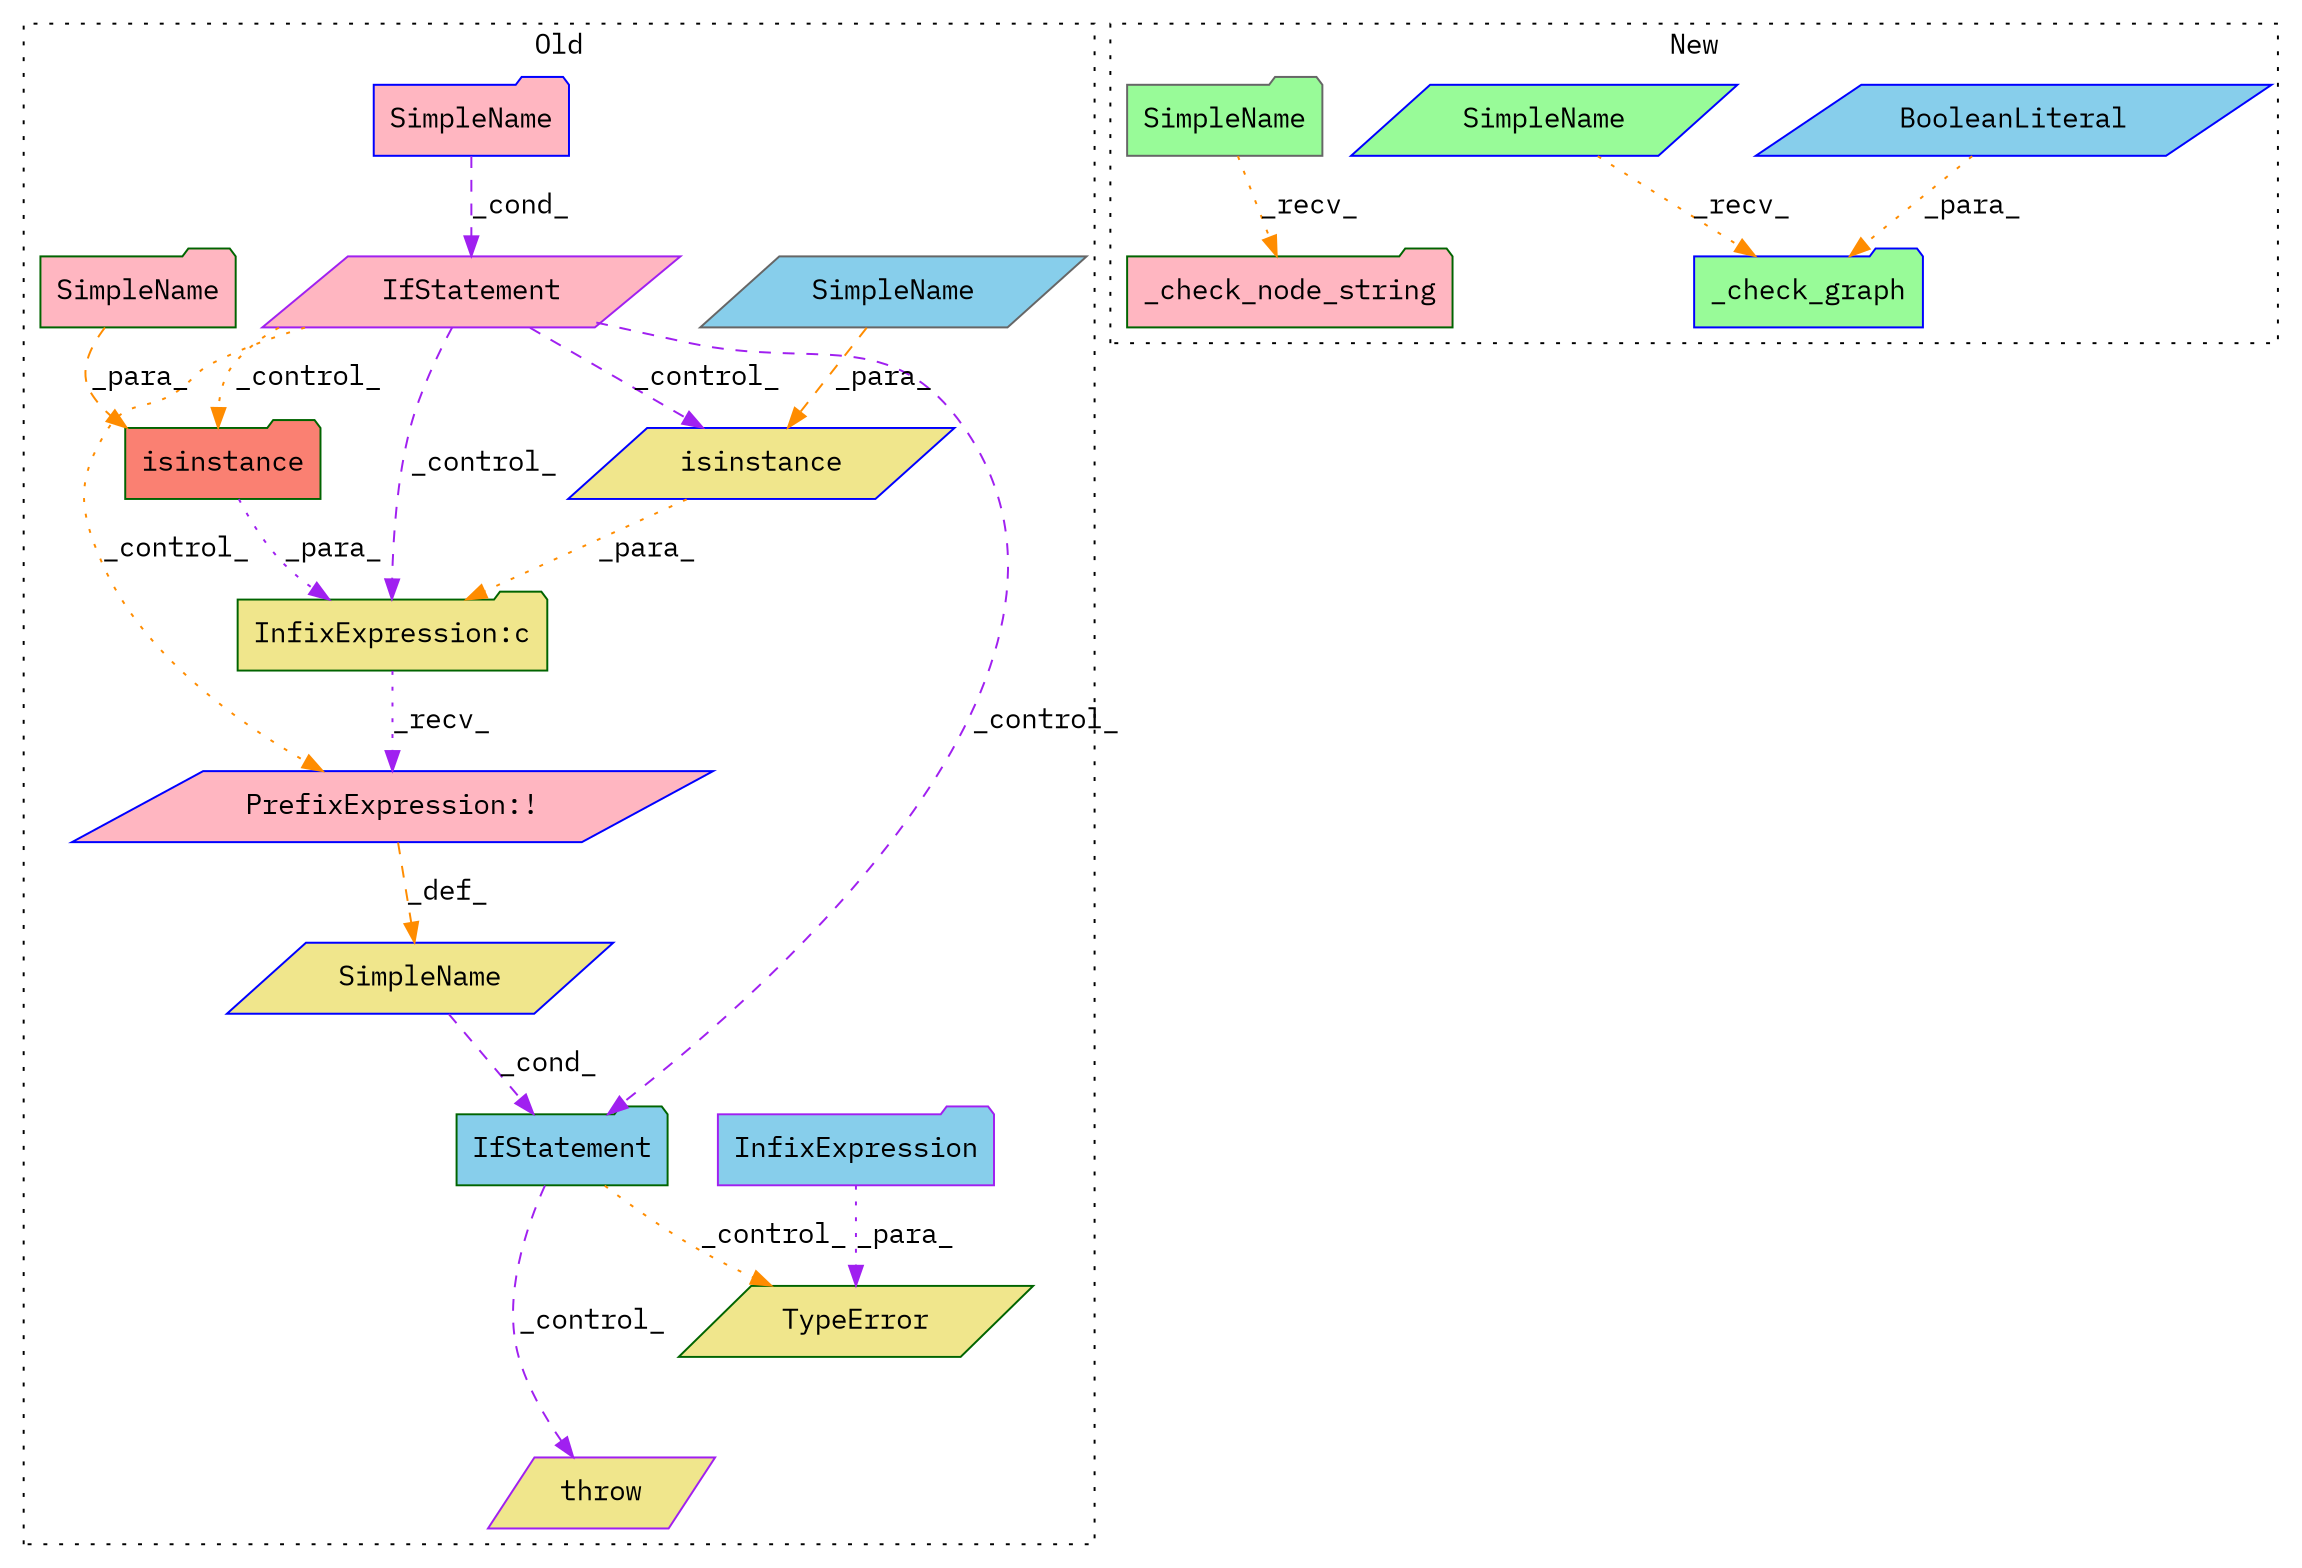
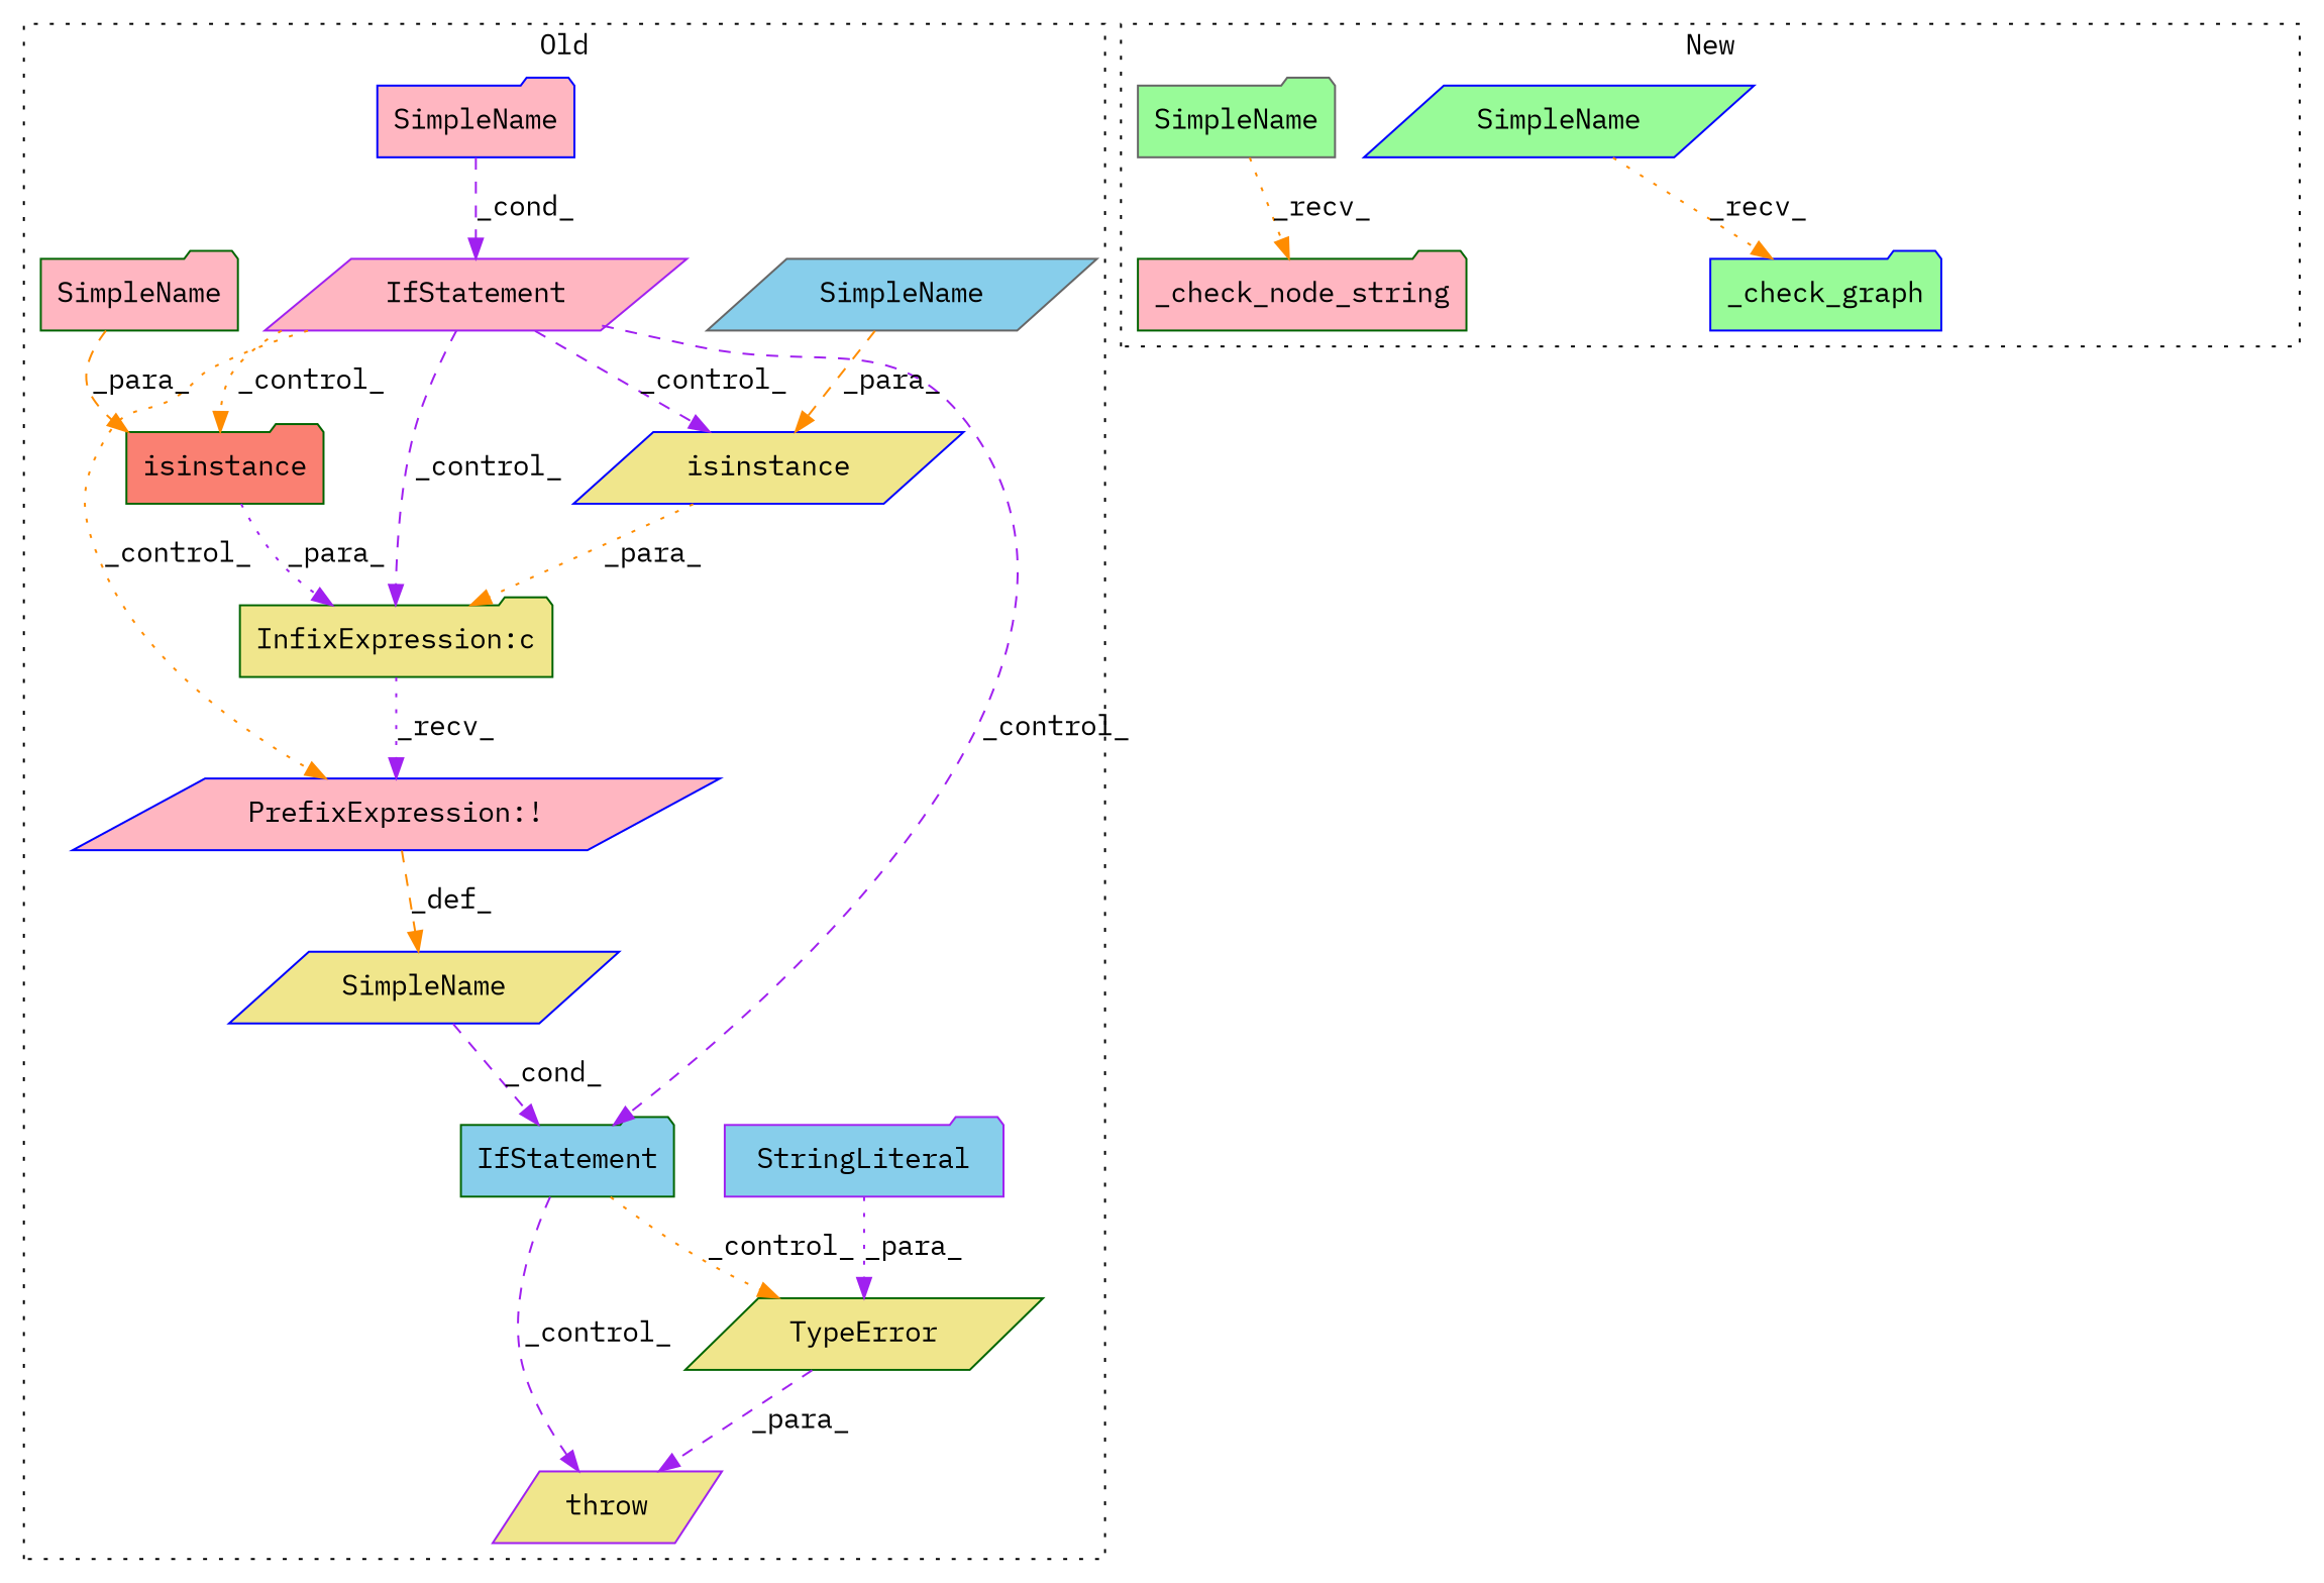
  digraph {
    fontname="IBM Plex Mono"
    node [a=42 color=blue fillcolor=khaki fontname="IBM Plex Mono" l=6 shape=parallelogram style=filled]
    edge [color=purple fontname="IBM Plex Mono" style=dashed]
    n1 [a=32 color=darkgreen l="10,1" label=TypeError s="1827,1868"]
    n2 [a=32 l="11,1" label=isinstance s="1790,1809"]
    n3 [a=25 color=darkgreen fillcolor=skyblue l="4,2" label=IfStatement s="1760,1811" shape=folder]
    n4 [a=38 fillcolor=lightpink l=1 label="PrefixExpression:!" s=1764]
    n5 [label=SimpleName l=""]
-   n6 [a=45 color=purple fillcolor=skyblue l=31 label=InfixExpression s=1837 shape=folder]
+   n6 [a=45 color=purple fillcolor=skyblue l=31 label=StringLiteral s=1837 shape=folder]
    n7 [a=53 color=purple label=throw s=1821]
    n8 [a=32 color=darkgreen fillcolor=salmon l="11,1" label=isinstance s="1766,1785" shape=folder]
    n9 [a=27 color=darkgreen l=4 label="InfixExpression:c" s=1786 shape=folder]
    n10 [fillcolor=lightpink label=SimpleName shape=folder l=""]
    n11 [a=25 color=purple fillcolor=lightpink l="4,2" label=IfStatement s="1668,1678"]
    n12 [color=gray40 fillcolor=skyblue label=SimpleName s=1803]
    n13 [color=darkgreen fillcolor=lightpink label=SimpleName s=1779 shape=folder]
    n14 [a=32 color=darkgreen fillcolor=lightpink l="19,1" label=_check_node_string s="1163,1196" shape=folder]
    n15 [a=32 fillcolor=palegreen l="13,1" label=_check_graph s="1212,1263" shape=folder]
-   n16 [a=9 fillcolor=skyblue l=5 label=BooleanLiteral s=1258]
    n17 [fillcolor=palegreen l=4 label=SimpleName s=1207]
    n18 [color=gray40 fillcolor=palegreen l=4 label=SimpleName s=1158 shape=folder]
    subgraph cluster_1 {
      label=Old
      style=dotted
      n1
      n2
      n3
      n4
      n5
      n6
      n7
      n8
      n9
      n10
      n11
      n12
      n13
    }
    subgraph cluster_2 {
      label=New
      style=dotted
      n14
      n15
-     n16
      n17
      n18
    }
+   n1 -> n7 [label=_para_]
    n2 -> n9 [color=darkorange label=_para_ style=dotted]
    n3 -> n1 [color=darkorange label=_control_ style=dotted]
    n3 -> n7 [label=_control_]
    n4 -> n5 [color=darkorange label=_def_]
    n5 -> n3 [label=_cond_]
    n6 -> n1 [label=_para_ style=dotted]
    n8 -> n9 [label=_para_ style=dotted]
    n9 -> n4 [label=_recv_ style=dotted]
    n10 -> n11 [label=_cond_]
    n11 -> n2 [label=_control_]
    n11 -> n3 [label=_control_]
    n11 -> n4 [color=darkorange label=_control_ style=dotted]
    n11 -> n8 [color=darkorange label=_control_ style=dotted]
    n11 -> n9 [label=_control_]
    n12 -> n2 [color=darkorange label=_para_]
    n13 -> n8 [color=darkorange label=_para_]
-   n16 -> n15 [color=darkorange label=_para_ style=dotted]
    n17 -> n15 [color=darkorange label=_recv_ style=dotted]
    n18 -> n14 [color=darkorange label=_recv_ style=dotted]
  }
